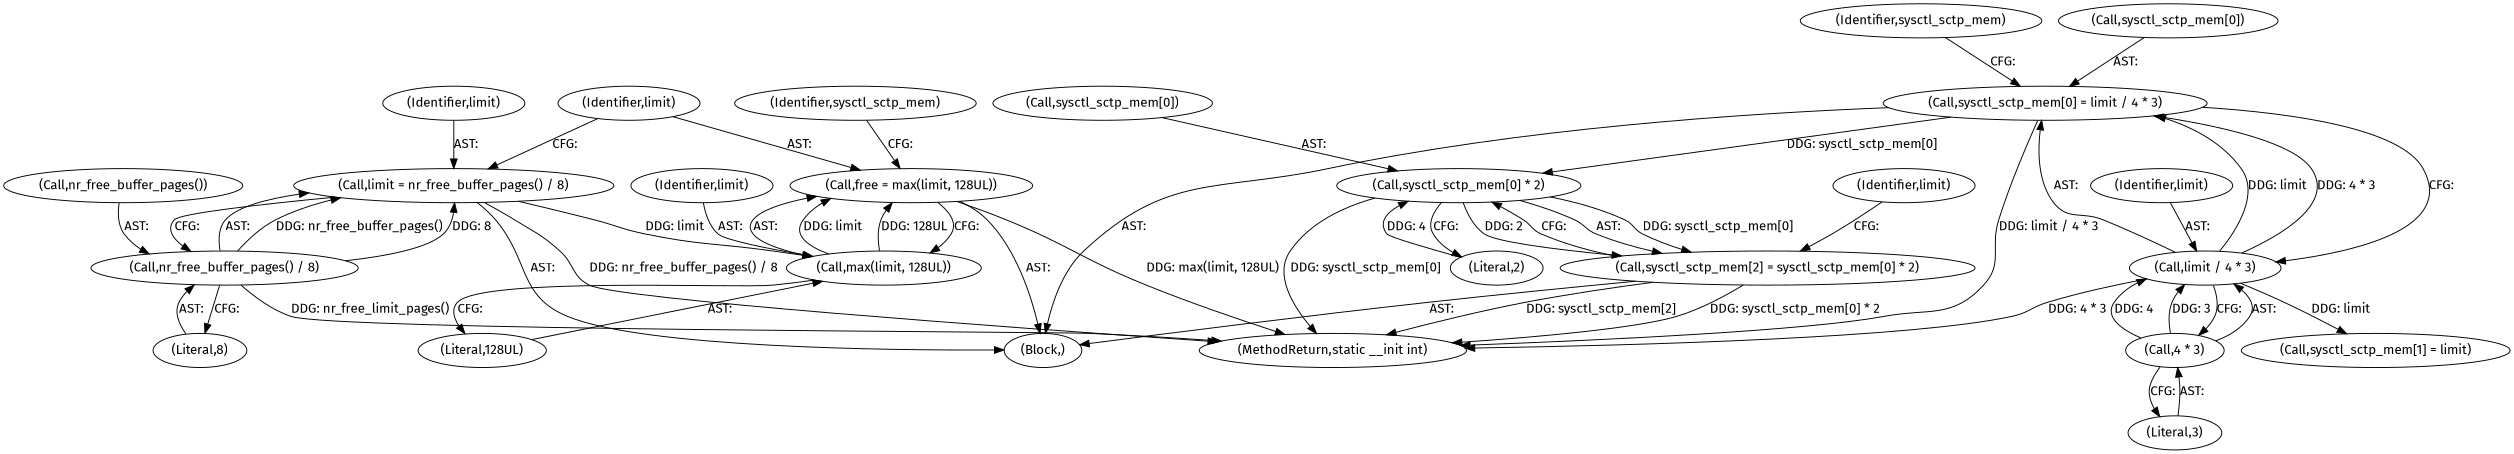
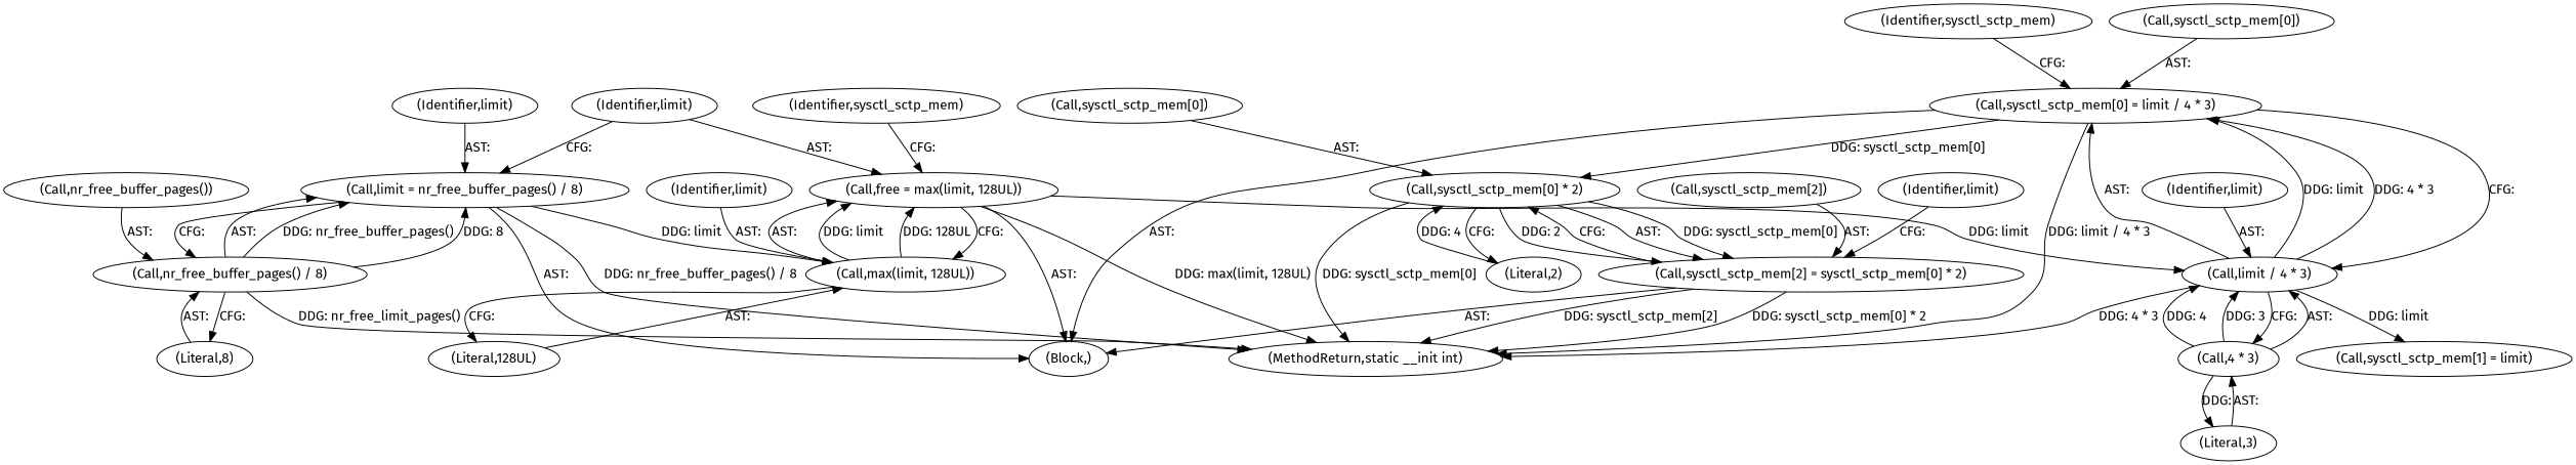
  digraph {
    fontname="Fira Sans"
    node [fontname="Fira Sans"]
    edge [fontname="Fira Sans"]
    n1 [label="(Call,sysctl_sctp_mem[0] * 2)"]
    n2 [label="(Call,sysctl_sctp_mem[2] = sysctl_sctp_mem[0] * 2)"]
    n3 [label="(Literal,2)"]
    n4 [label="(MethodReturn,static __init int)"]
    n5 [label="(Block,)"]
    n6 [label="(Call,sysctl_sctp_mem[0] = limit / 4 * 3)"]
    n7 [label="(Call,limit / 4 * 3)"]
    n8 [label="(Call,4 * 3)"]
    n9 [label="(Call,sysctl_sctp_mem[1] = limit)"]
    n10 [label="(Literal,3)"]
    n11 [label="(Call,free = max(limit, 128UL))"]
    n12 [label="(Call,max(limit, 128UL))"]
    n13 [label="(Literal,128UL)"]
    n14 [label="(Call,limit = nr_free_buffer_pages() / 8)"]
    n15 [label="(Call,nr_free_buffer_pages() / 8)"]
    n16 [label="(Literal,8)"]
    n17 [label="(Identifier,sysctl_sctp_mem)"]
    n18 [label="(Call,sysctl_sctp_mem[0])"]
    n19 [label="(Call,sysctl_sctp_mem[0])"]
    n20 [label="(Identifier,limit)"]
+   n21 [label="(Call,sysctl_sctp_mem[2])"]
    n22 [label="(Identifier,limit)"]
    n23 [label="(Call,nr_free_buffer_pages())"]
    n24 [label="(Identifier,sysctl_sctp_mem)"]
    n25 [label="(Identifier,limit)"]
    n26 [label="(Identifier,limit)"]
    n27 [label="(Identifier,limit)"]
    n1 -> n2 [label="AST: "]
    n1 -> n2 [label="DDG: sysctl_sctp_mem[0]"]
    n1 -> n2 [label="DDG: 2"]
    n1 -> n3 [label="CFG: "]
    n1 -> n4 [label="DDG: sysctl_sctp_mem[0]"]
    n2 -> n1 [label="CFG: "]
    n2 -> n4 [label="DDG: sysctl_sctp_mem[2]"]
    n2 -> n4 [label="DDG: sysctl_sctp_mem[0] * 2"]
    n2 -> n5 [label="AST: "]
    n3 -> n1 [label="DDG: 4"]
    n6 -> n1 [label="DDG: sysctl_sctp_mem[0]"]
    n6 -> n4 [label="DDG: limit / 4 * 3"]
    n6 -> n5 [label="AST: "]
    n6 -> n7 [label="CFG: "]
    n7 -> n4 [label="DDG: 4 * 3"]
    n7 -> n6 [label="AST: "]
    n7 -> n6 [label="DDG: limit"]
    n7 -> n6 [label="DDG: 4 * 3"]
    n7 -> n8 [label="CFG: "]
    n7 -> n9 [label="DDG: limit"]
    n8 -> n7 [label="AST: "]
    n8 -> n7 [label="DDG: 4"]
    n8 -> n7 [label="DDG: 3"]
-   n8 -> n10 [label="CFG: "]
+   n8 -> n10 [label="DDG: "]
    n10 -> n8 [label="AST: "]
    n11 -> n4 [label="DDG: max(limit, 128UL)"]
    n11 -> n5 [label="AST: "]
+   n11 -> n7 [label="DDG: limit"]
    n11 -> n12 [label="CFG: "]
    n12 -> n11 [label="AST: "]
    n12 -> n11 [label="DDG: limit"]
    n12 -> n11 [label="DDG: 128UL"]
    n12 -> n13 [label="CFG: "]
    n13 -> n12 [label="AST: "]
    n14 -> n4 [label="DDG: nr_free_buffer_pages() / 8"]
    n14 -> n5 [label="AST: "]
    n14 -> n12 [label="DDG: limit"]
    n14 -> n15 [label="CFG: "]
    n15 -> n4 [label="DDG: nr_free_limit_pages()"]
    n15 -> n14 [label="AST: "]
    n15 -> n14 [label="DDG: nr_free_buffer_pages()"]
    n15 -> n14 [label="DDG: 8"]
    n15 -> n16 [label="CFG: "]
    n16 -> n15 [label="AST: "]
    n17 -> n6 [label="CFG: "]
    n18 -> n6 [label="AST: "]
    n19 -> n1 [label="AST: "]
    n20 -> n7 [label="AST: "]
+   n21 -> n2 [label="AST: "]
    n22 -> n12 [label="AST: "]
    n23 -> n15 [label="AST: "]
    n24 -> n11 [label="CFG: "]
    n25 -> n14 [label="AST: "]
    n26 -> n2 [label="CFG: "]
    n27 -> n11 [label="AST: "]
    n27 -> n14 [label="CFG: "]
  }
